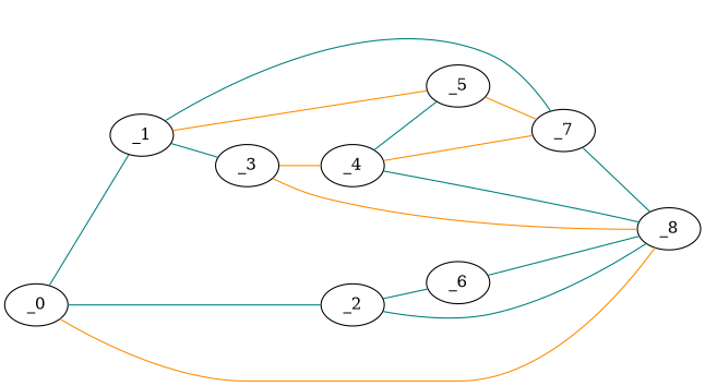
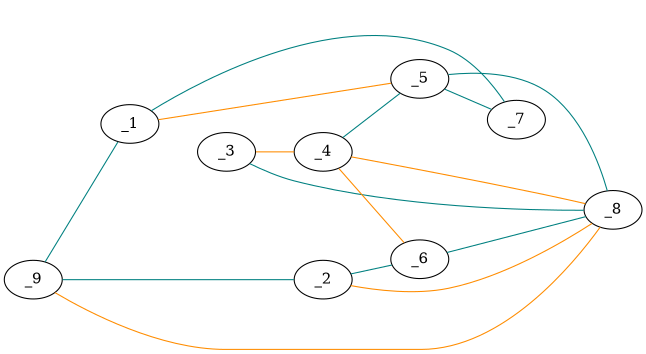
  graph {
    rankdir=LR
    node [x=77 y=6]
    edge [color=teal valence=1]
-   _0 [x=47]
+   _0 [x=47 label=_9]
    _1 [x=53 y=78]
    _2 [x=55 y=5]
    _8 [x=86 y=52]
    _3 [y=68]
    _5 [x=80 y=109]
    _7 [x=85 y=118]
    _6 [x=83]
    _4 [y=78]
    _0 -- _1
    _0 -- _2
    _0 -- _8 [color=darkorange valence=2]
-   _1 -- _3
    _1 -- _5 [color=darkorange]
    _1 -- _7
-   _2 -- _8 [valence=2]
+   _2 -- _8 [color=darkorange valence=2]
    _2 -- _6
-   _3 -- _8 [color=darkorange valence=2]
+   _3 -- _8 [valence=2]
    _3 -- _4 [color=darkorange valence=2]
-   _5 -- _7 [color=darkorange valence=2]
-   _7 -- _8
+   _5 -- _7 [valence=2]
+   _5 -- _8
    _6 -- _8
-   _4 -- _8
+   _4 -- _8 [color=darkorange]
    _4 -- _5 [valence=2]
-   _4 -- _7 [color=darkorange valence=2]
+   _4 -- _6 [color=darkorange valence=2]
  }
